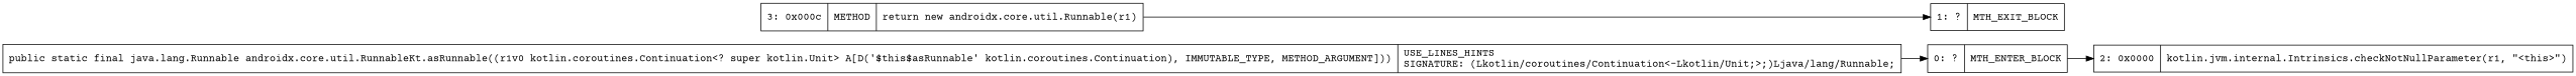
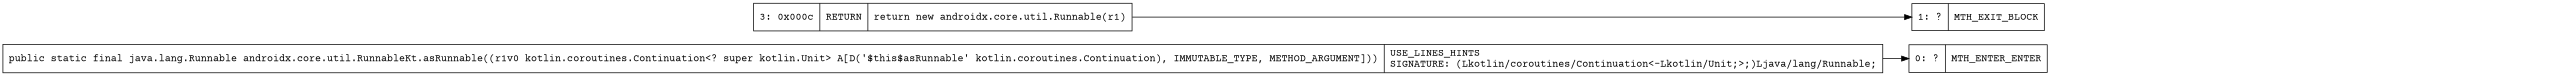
  digraph {
    fontname="Courier Prime"
    rankdir=LR
    node [fontname="Courier Prime" shape=record]
    edge [fontname="Courier Prime"]
-   n1 [label="{0\:\ ?|MTH_ENTER_BLOCK\l}"]
-   n2 [label="{2\:\ 0x0000|kotlin.jvm.internal.Intrinsics.checkNotNullParameter(r1, \"\<this\>\")\l}"]
-   n3 [label="{3\:\ 0x000c|METHOD\l|return new androidx.core.util.Runnable(r1)\l}"]
+   n1 [label="{0\:\ ?|MTH_ENTER_ENTER\l}"]
+   n3 [label="{3\:\ 0x000c|RETURN\l|return new androidx.core.util.Runnable(r1)\l}"]
    n4 [label="{1\:\ ?|MTH_EXIT_BLOCK\l}"]
    n5 [label="{public static final java.lang.Runnable androidx.core.util.RunnableKt.asRunnable((r1v0 kotlin.coroutines.Continuation\<? super kotlin.Unit\> A[D('$this$asRunnable' kotlin.coroutines.Continuation), IMMUTABLE_TYPE, METHOD_ARGUMENT]))  | USE_LINES_HINTS\lSIGNATURE: (Lkotlin\/coroutines\/Continuation\<\-Lkotlin\/Unit;\>;)Ljava\/lang\/Runnable;\l}"]
-   n1 -> n2
    n3 -> n4
    n5 -> n1
  }
